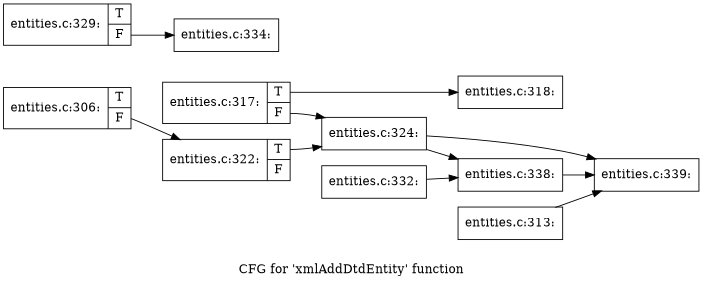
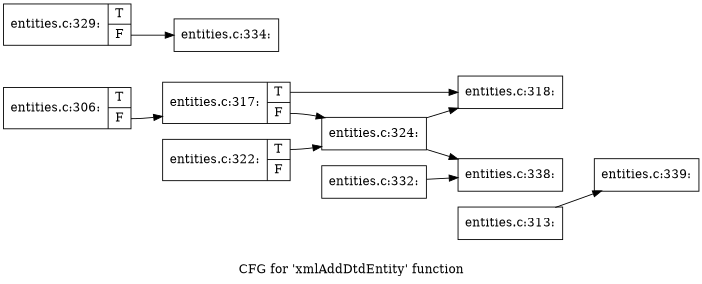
  digraph {
    label="CFG for 'xmlAddDtdEntity' function"
    rankdir=LR
    node [shape=record]
    n1 [label="{entities.c:306:|{<s0>T|<s1>F}}"]
    n2 [label="{entities.c:317:|{<s0>T|<s1>F}}"]
    n3 [label="{entities.c:313:}"]
    n4 [label="{entities.c:339:}"]
    n5 [label="{entities.c:318:}"]
    n6 [label="{entities.c:324:}"]
    n7 [label="{entities.c:322:|{<s0>T|<s1>F}}"]
    n8 [label="{entities.c:338:}"]
    n9 [label="{entities.c:329:|{<s0>T|<s1>F}}"]
    n10 [label="{entities.c:334:}"]
    n11 [label="{entities.c:332:}"]
-   n1 -> n7 [tailport=s1]
+   n1 -> n2 [tailport=s1]
    n2 -> n5 [tailport=s0]
    n2 -> n6 [tailport=s1]
    n3 -> n4
-   n6 -> n4
+   n6 -> n5
    n6 -> n8
    n7 -> n6 [tailport=s0]
-   n8 -> n4
    n9 -> n10 [tailport=s1]
    n11 -> n8
  }
